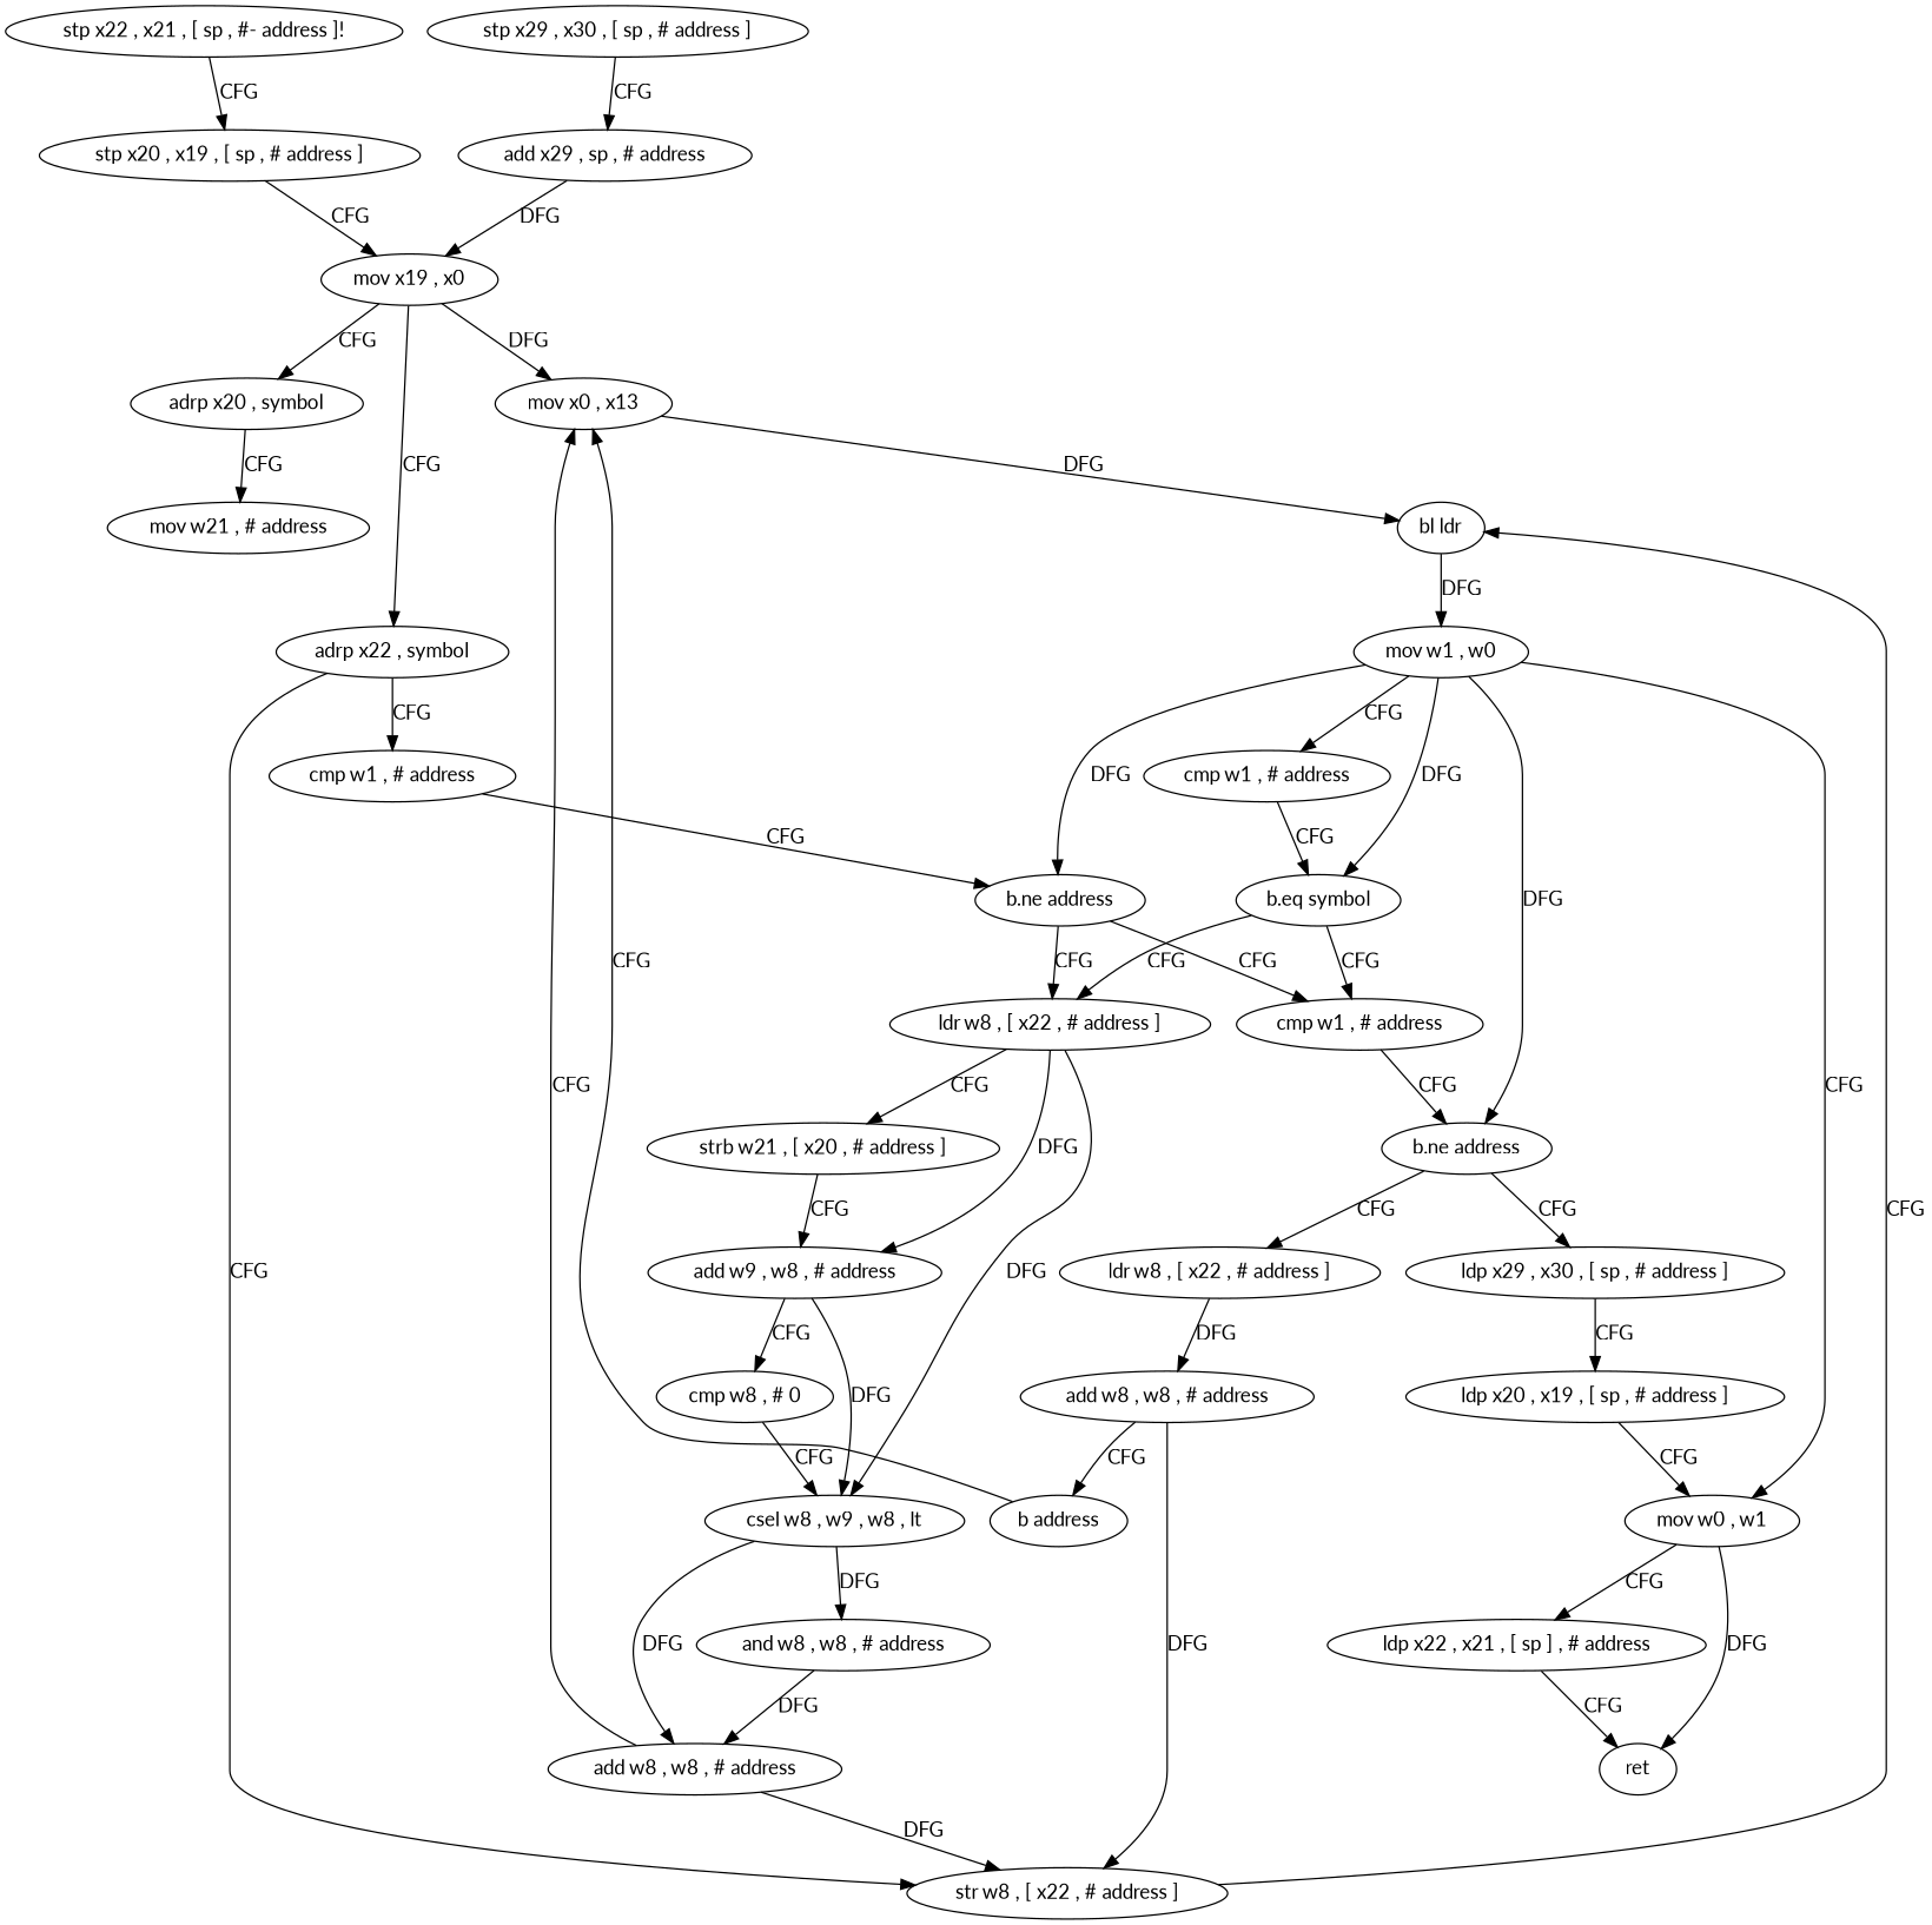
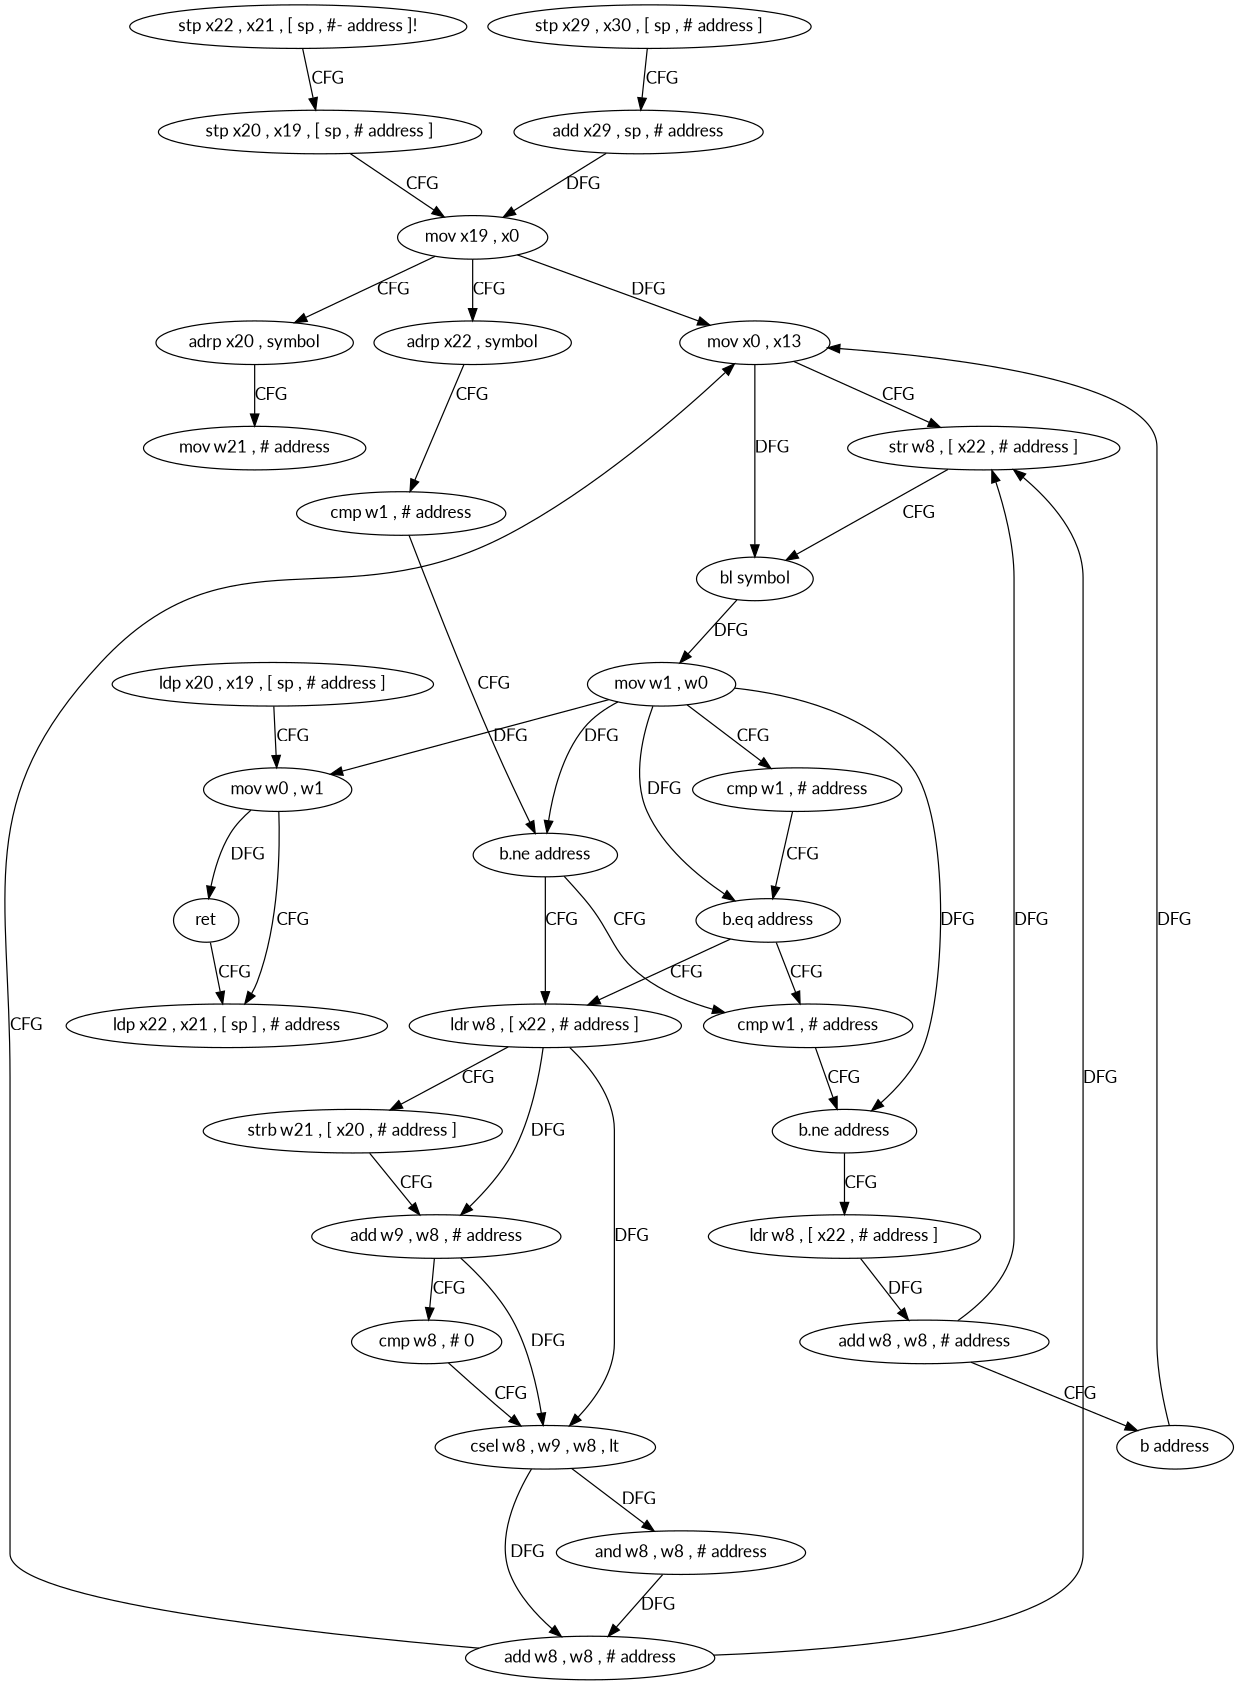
  digraph {
    fontname=Lato
    node [fontname=Lato]
    edge [fontname=Lato]
    n1 [label="stp x22 , x21 , [ sp , #- address ]!"]
    n2 [label="stp x20 , x19 , [ sp , # address ]"]
    n3 [label="mov x19 , x0"]
    n4 [label="stp x29 , x30 , [ sp , # address ]"]
    n5 [label="add x29 , sp , # address"]
    n6 [label="adrp x20 , symbol"]
    n7 [label="mov x0 , x13"]
    n8 [label="adrp x22 , symbol"]
    n9 [label="mov w21 , # address"]
    n10 [label="str w8 , [ x22 , # address ]"]
-   n11 [label="bl ldr"]
+   n11 [label="bl symbol"]
    n12 [label="cmp w1 , # address"]
    n13 [label="b.ne address"]
    n14 [label="cmp w1 , # address"]
    n15 [label="ldr w8 , [ x22 , # address ]"]
    n16 [label="b.ne address"]
    n17 [label="strb w21 , [ x20 , # address ]"]
    n18 [label="add w9 , w8 , # address"]
    n19 [label="csel w8 , w9 , w8 , lt"]
-   n20 [label="ldp x29 , x30 , [ sp , # address ]"]
    n21 [label="ldr w8 , [ x22 , # address ]"]
    n22 [label="cmp w8 , # 0"]
    n23 [label="and w8 , w8 , # address"]
    n24 [label="add w8 , w8 , # address"]
    n25 [label="ldp x20 , x19 , [ sp , # address ]"]
    n26 [label="add w8 , w8 , # address"]
    n27 [label="mov w0 , w1"]
    n28 [label="b address"]
    n29 [label="mov w1 , w0"]
    n30 [label="ldp x22 , x21 , [ sp ] , # address"]
    n31 [label=ret]
    n32 [label="cmp w1 , # address"]
-   n33 [label="b.eq symbol"]
+   n33 [label="b.eq address"]
    n1 -> n2 [label=CFG]
    n2 -> n3 [label=CFG]
    n3 -> n6 [label=CFG]
    n3 -> n7 [label=DFG]
    n3 -> n8 [label=CFG]
    n4 -> n5 [label=CFG]
    n5 -> n3 [label=DFG]
    n6 -> n9 [label=CFG]
-   n8 -> n10 [label=CFG]
+   n7 -> n10 [label=CFG]
    n7 -> n11 [label=DFG]
    n8 -> n12 [label=CFG]
    n10 -> n11 [label=CFG]
    n11 -> n29 [label=DFG]
    n12 -> n13 [label=CFG]
    n13 -> n14 [label=CFG]
    n13 -> n15 [label=CFG]
    n14 -> n16 [label=CFG]
    n15 -> n17 [label=CFG]
    n15 -> n18 [label=DFG]
    n15 -> n19 [label=DFG]
-   n16 -> n20 [label=CFG]
    n16 -> n21 [label=CFG]
    n17 -> n18 [label=CFG]
    n18 -> n19 [label=DFG]
    n18 -> n22 [label=CFG]
    n19 -> n23 [label=DFG]
    n19 -> n24 [label=DFG]
-   n20 -> n25 [label=CFG]
    n21 -> n26 [label=DFG]
    n22 -> n19 [label=CFG]
    n23 -> n24 [label=DFG]
    n24 -> n7 [label=CFG]
    n24 -> n10 [label=DFG]
    n25 -> n27 [label=CFG]
    n26 -> n10 [label=DFG]
    n26 -> n28 [label=CFG]
    n27 -> n30 [label=CFG]
    n27 -> n31 [label=DFG]
-   n28 -> n7 [label=CFG]
+   n28 -> n7 [label=DFG]
    n29 -> n13 [label=DFG]
    n29 -> n16 [label=DFG]
-   n29 -> n27 [label=CFG]
+   n29 -> n27 [label=DFG]
    n29 -> n32 [label=CFG]
    n29 -> n33 [label=DFG]
-   n30 -> n31 [label=CFG]
+   n31 -> n30 [label=CFG]
    n32 -> n33 [label=CFG]
    n33 -> n14 [label=CFG]
    n33 -> n15 [label=CFG]
  }
